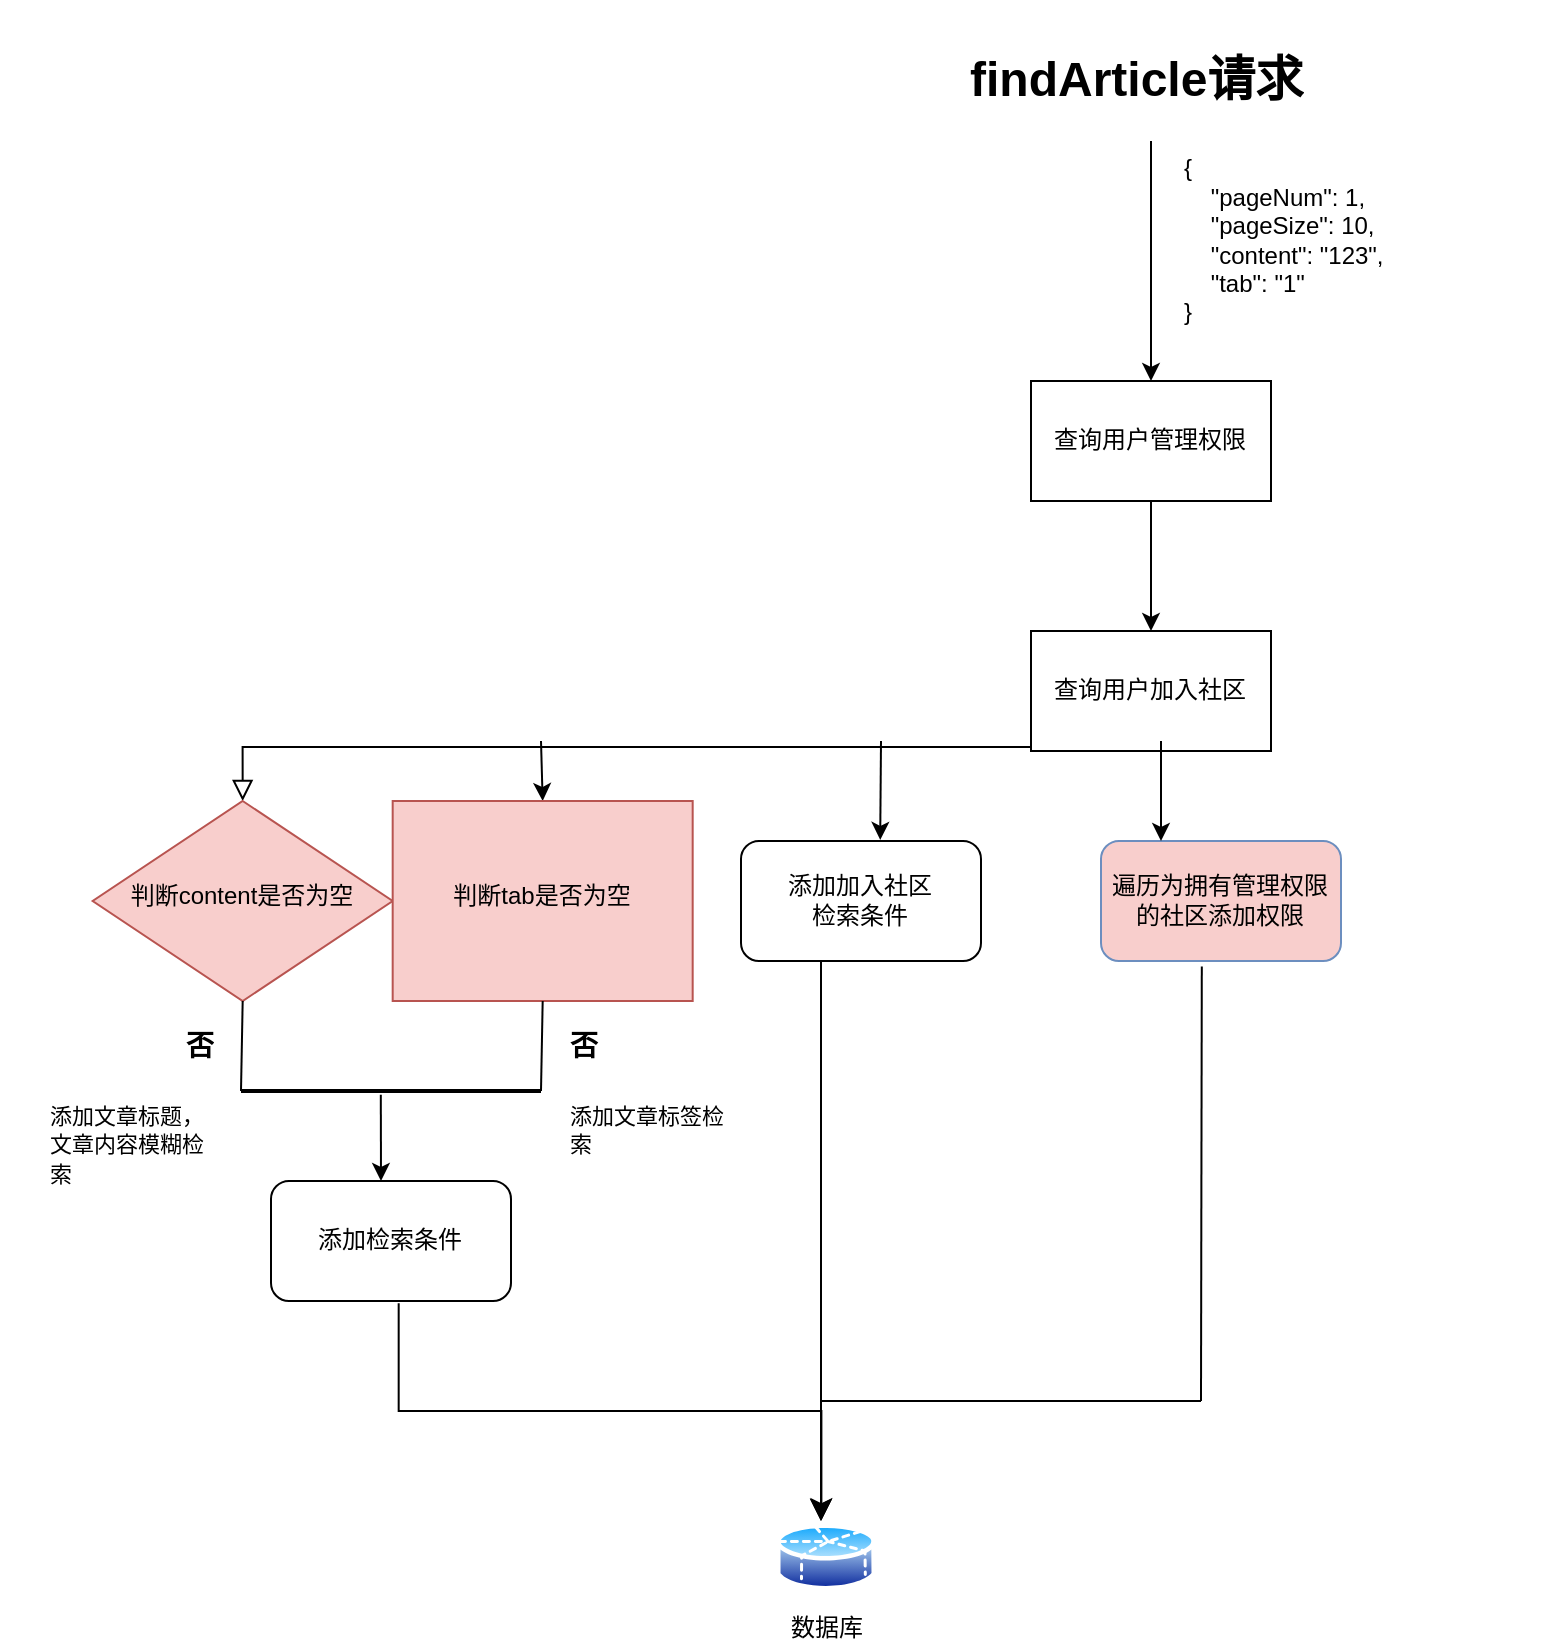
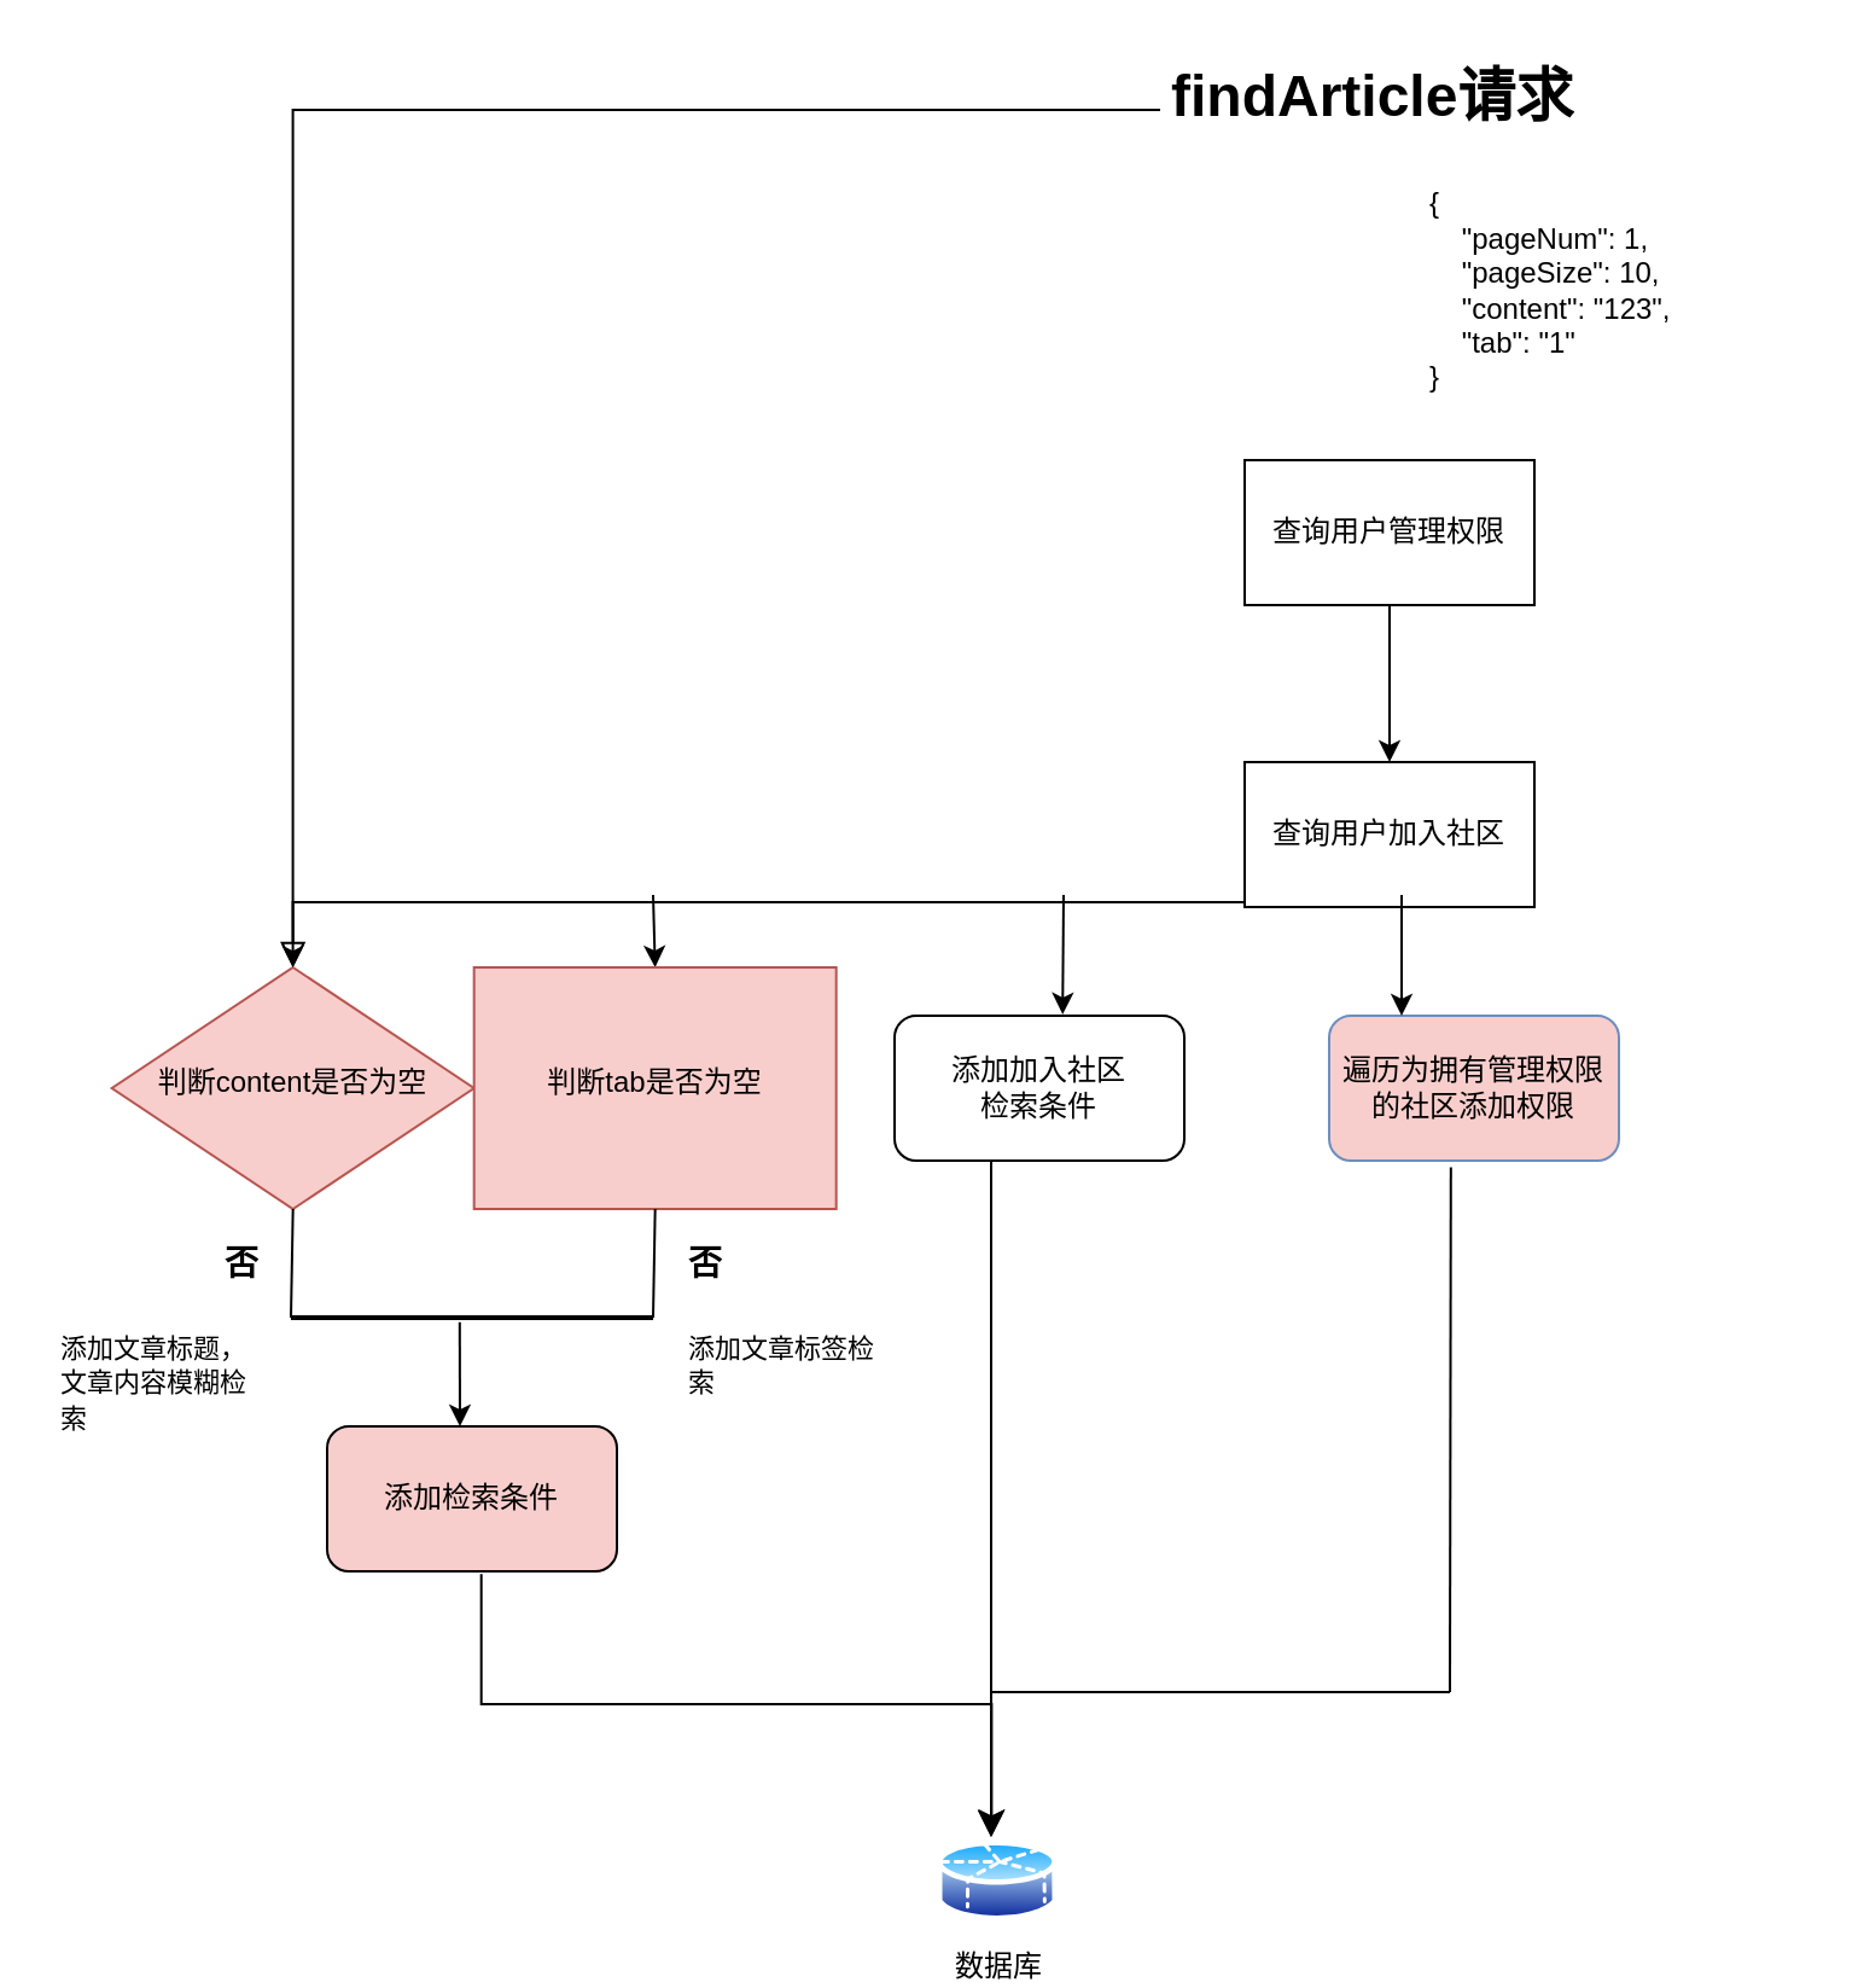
  <mxCell id="0" />
  <mxCell id="1" parent="0" />
  <mxCell id="2" value="" style="rounded=0;html=1;jettySize=auto;orthogonalLoop=1;fontSize=11;endArrow=block;endFill=0;endSize=8;strokeWidth=1;shadow=0;labelBackgroundColor=none;edgeStyle=orthogonalEdgeStyle;exitX=0.25;exitY=1;exitDx=0;exitDy=0;entryX=0.5;entryY=0;entryDx=0;entryDy=0;" parent="1" source="8" target="3" edge="1"><mxGeometry relative="1" as="geometry"><mxPoint x="220" y="80" as="sourcePoint" /><Array as="points"><mxPoint x="580" y="345" /><mxPoint x="580" y="373" /><mxPoint x="120" y="373" /><mxPoint x="120" y="400" /></Array></mxGeometry></mxCell>
  <mxCell id="3" value="判断content是否为空" style="rhombus;whiteSpace=wrap;html=1;shadow=0;fontFamily=Helvetica;fontSize=12;align=center;strokeWidth=1;spacing=6;spacingTop=-4;fillColor=#f8cecc;strokeColor=#b85450;" parent="1" vertex="1"><mxGeometry x="45.84" y="400" width="150" height="100" as="geometry" /></mxCell>
- <mxCell id="4" value="" style="edgeStyle=orthogonalEdgeStyle;rounded=0;orthogonalLoop=1;jettySize=auto;html=1;" edge="1" parent="1" source="5" target="7"><mxGeometry relative="1" as="geometry" /></mxCell>
+ <mxCell id="4" value="" style="edgeStyle=orthogonalEdgeStyle;rounded=0;orthogonalLoop=1;jettySize=auto;html=1;" edge="1" parent="1" source="5" target="3"><mxGeometry relative="1" as="geometry" /></mxCell>
  <mxCell id="5" value="&lt;h1&gt;findArticle请求&lt;br&gt;&lt;/h1&gt;&lt;p&gt;&lt;br&gt;&lt;/p&gt;" style="text;html=1;strokeColor=none;fillColor=none;spacing=5;spacingTop=-20;whiteSpace=wrap;overflow=hidden;rounded=0;" vertex="1" parent="1"><mxGeometry x="480" y="20" width="190" height="50" as="geometry" /></mxCell>
  <mxCell id="6" value="" style="edgeStyle=orthogonalEdgeStyle;rounded=0;orthogonalLoop=1;jettySize=auto;html=1;" edge="1" parent="1" source="7" target="8"><mxGeometry relative="1" as="geometry" /></mxCell>
  <mxCell id="7" value="查询用户管理权限" style="whiteSpace=wrap;html=1;" vertex="1" parent="1"><mxGeometry x="515" y="190" width="120" height="60" as="geometry" /></mxCell>
  <mxCell id="8" value="查询用户加入社区" style="whiteSpace=wrap;html=1;" vertex="1" parent="1"><mxGeometry x="515" y="315" width="120" height="60" as="geometry" /></mxCell>
  <mxCell id="9" value="&lt;div&gt;{&lt;/div&gt;&lt;div&gt;&amp;nbsp; &amp;nbsp; &quot;pageNum&quot;: 1,&lt;/div&gt;&lt;div&gt;&amp;nbsp; &amp;nbsp; &quot;pageSize&quot;: 10,&lt;/div&gt;&lt;div&gt;&amp;nbsp; &amp;nbsp; &quot;content&quot;: &quot;123&quot;,&lt;/div&gt;&lt;div&gt;&amp;nbsp; &amp;nbsp; &quot;tab&quot;: &quot;1&quot;&lt;/div&gt;&lt;div&gt;}&lt;/div&gt;" style="text;html=1;strokeColor=none;fillColor=none;align=left;verticalAlign=middle;whiteSpace=wrap;rounded=0;" vertex="1" parent="1"><mxGeometry x="590" y="80" width="160" height="80" as="geometry" /></mxCell>
  <mxCell id="10" value="" style="endArrow=classic;html=1;rounded=0;entryX=0.5;entryY=0;entryDx=0;entryDy=0;" edge="1" parent="1" target="11"><mxGeometry width="50" height="50" relative="1" as="geometry"><mxPoint x="270" y="370" as="sourcePoint" /><mxPoint x="270.268" y="408.06" as="targetPoint" /></mxGeometry></mxCell>
  <mxCell id="11" value="判断tab是否为空" style="whiteSpace=wrap;html=1;shadow=0;fontFamily=Helvetica;fontSize=12;align=center;strokeWidth=1;spacing=6;spacingTop=-4;fillColor=#f8cecc;strokeColor=#b85450;rounded=0;" vertex="1" parent="1"><mxGeometry x="195.84" y="400" width="150" height="100" as="geometry" /></mxCell>
  <mxCell id="12" value="添加加入社区&lt;br&gt;检索条件" style="rounded=1;whiteSpace=wrap;html=1;" vertex="1" parent="1"><mxGeometry x="370" y="420" width="120" height="60" as="geometry" /></mxCell>
  <mxCell id="13" value="遍历为拥有管理权限的社区添加权限" style="rounded=1;whiteSpace=wrap;html=1;fillColor=#f8cecc;strokeColor=#6c8ebf;" vertex="1" parent="1"><mxGeometry x="550" y="420" width="120" height="60" as="geometry" /></mxCell>
  <mxCell id="14" value="" style="endArrow=classic;html=1;rounded=0;entryX=0.58;entryY=-0.009;entryDx=0;entryDy=0;entryPerimeter=0;" edge="1" parent="1" target="12"><mxGeometry width="50" height="50" relative="1" as="geometry"><mxPoint x="440" y="370" as="sourcePoint" /><mxPoint x="390" y="460" as="targetPoint" /></mxGeometry></mxCell>
  <mxCell id="15" value="" style="endArrow=classic;html=1;rounded=0;entryX=0.25;entryY=0;entryDx=0;entryDy=0;" edge="1" parent="1" target="13"><mxGeometry width="50" height="50" relative="1" as="geometry"><mxPoint x="580" y="370" as="sourcePoint" /><mxPoint x="390" y="460" as="targetPoint" /></mxGeometry></mxCell>
  <mxCell id="16" value="" style="line;strokeWidth=2;html=1;" vertex="1" parent="1"><mxGeometry x="120" y="540" width="150" height="10" as="geometry" /></mxCell>
  <mxCell id="17" value="" style="endArrow=classic;html=1;rounded=0;exitX=0.466;exitY=0.69;exitDx=0;exitDy=0;exitPerimeter=0;entryX=0.5;entryY=0;entryDx=0;entryDy=0;" edge="1" parent="1" source="16"><mxGeometry width="50" height="50" relative="1" as="geometry"><mxPoint x="340" y="500" as="sourcePoint" /><mxPoint x="190" y="590" as="targetPoint" /></mxGeometry></mxCell>
  <mxCell id="18" value="" style="endArrow=none;html=1;rounded=0;exitX=1;exitY=0.5;exitDx=0;exitDy=0;exitPerimeter=0;entryX=0.5;entryY=1;entryDx=0;entryDy=0;" edge="1" parent="1" source="16" target="11"><mxGeometry width="50" height="50" relative="1" as="geometry"><mxPoint x="340" y="500" as="sourcePoint" /><mxPoint x="390" y="450" as="targetPoint" /></mxGeometry></mxCell>
  <mxCell id="19" value="" style="endArrow=none;html=1;rounded=0;exitX=0.5;exitY=1;exitDx=0;exitDy=0;entryX=0;entryY=0.5;entryDx=0;entryDy=0;entryPerimeter=0;" edge="1" parent="1" source="3" target="16"><mxGeometry width="50" height="50" relative="1" as="geometry"><mxPoint x="340" y="500" as="sourcePoint" /><mxPoint x="390" y="450" as="targetPoint" /></mxGeometry></mxCell>
  <mxCell id="20" value="&lt;h1 style=&quot;text-align: right;&quot;&gt;&lt;font style=&quot;font-size: 14px;&quot;&gt;否&lt;/font&gt;&lt;/h1&gt;&lt;p&gt;&lt;font style=&quot;font-size: 11px;&quot;&gt;添加文章标题，文章内容模糊检索&lt;/font&gt;&lt;/p&gt;" style="text;html=1;strokeColor=none;fillColor=none;spacing=5;spacingTop=-20;whiteSpace=wrap;overflow=hidden;rounded=0;" vertex="1" parent="1"><mxGeometry x="20" y="500" width="90" height="100" as="geometry" /></mxCell>
- <mxCell id="21" value="添加检索条件" style="rounded=1;whiteSpace=wrap;html=1;" vertex="1" parent="1"><mxGeometry x="135" y="590" width="120" height="60" as="geometry" /></mxCell>
+ <mxCell id="21" value="添加检索条件" style="rounded=1;whiteSpace=wrap;html=1;fillColor=#f8cecc;" vertex="1" parent="1"><mxGeometry x="135" y="590" width="120" height="60" as="geometry" /></mxCell>
  <mxCell id="22" value="&lt;h1 style=&quot;&quot;&gt;&lt;font style=&quot;font-size: 14px;&quot;&gt;否&lt;/font&gt;&lt;/h1&gt;&lt;p&gt;&lt;font style=&quot;font-size: 11px;&quot;&gt;添加文章标签检索&lt;/font&gt;&lt;/p&gt;" style="text;html=1;strokeColor=none;fillColor=none;spacing=5;spacingTop=-20;whiteSpace=wrap;overflow=hidden;rounded=0;" vertex="1" parent="1"><mxGeometry x="280" y="500" width="90" height="100" as="geometry" /></mxCell>
  <mxCell id="23" value="数据库" style="image;aspect=fixed;perimeter=ellipsePerimeter;html=1;align=center;shadow=0;dashed=0;spacingTop=3;image=img/lib/active_directory/database_partition_5.svg;" vertex="1" parent="1"><mxGeometry x="388" y="760" width="50" height="37" as="geometry" /></mxCell>
  <mxCell id="24" value="" style="edgeStyle=elbowEdgeStyle;elbow=vertical;endArrow=classic;html=1;curved=0;rounded=0;endSize=8;startSize=8;exitX=0.532;exitY=1.019;exitDx=0;exitDy=0;exitPerimeter=0;entryX=0.444;entryY=-0.012;entryDx=0;entryDy=0;entryPerimeter=0;" edge="1" parent="1" source="21" target="23"><mxGeometry width="50" height="50" relative="1" as="geometry"><mxPoint x="210" y="710" as="sourcePoint" /><mxPoint x="260" y="660" as="targetPoint" /></mxGeometry></mxCell>
  <mxCell id="25" value="" style="edgeStyle=segmentEdgeStyle;endArrow=classic;html=1;curved=0;rounded=0;endSize=8;startSize=8;exitX=0.5;exitY=1;exitDx=0;exitDy=0;" edge="1" parent="1" source="12"><mxGeometry width="50" height="50" relative="1" as="geometry"><mxPoint x="430" y="490" as="sourcePoint" /><mxPoint x="410" y="760" as="targetPoint" /></mxGeometry></mxCell>
  <mxCell id="26" value="" style="edgeStyle=segmentEdgeStyle;endArrow=classic;html=1;curved=0;rounded=0;endSize=8;startSize=8;" edge="1" parent="1"><mxGeometry width="50" height="50" relative="1" as="geometry"><mxPoint x="600" y="700" as="sourcePoint" /><mxPoint x="410" y="760" as="targetPoint" /></mxGeometry></mxCell>
  <mxCell id="27" value="" style="endArrow=none;html=1;rounded=0;entryX=0.42;entryY=1.046;entryDx=0;entryDy=0;entryPerimeter=0;" edge="1" parent="1" target="13"><mxGeometry width="50" height="50" relative="1" as="geometry"><mxPoint x="600" y="700" as="sourcePoint" /><mxPoint x="620" y="530" as="targetPoint" /></mxGeometry></mxCell>
